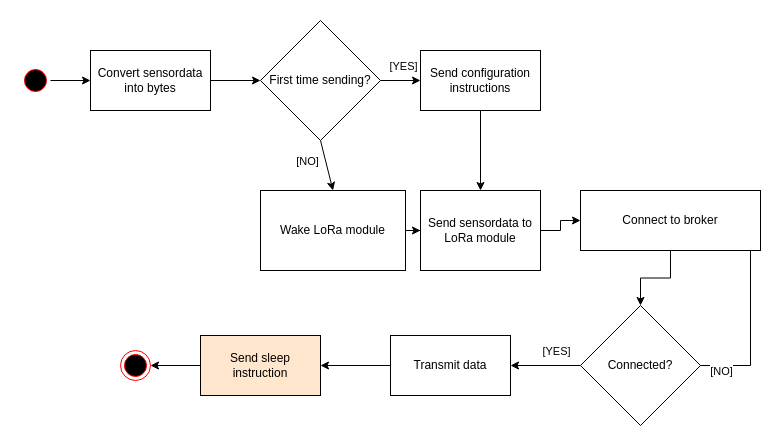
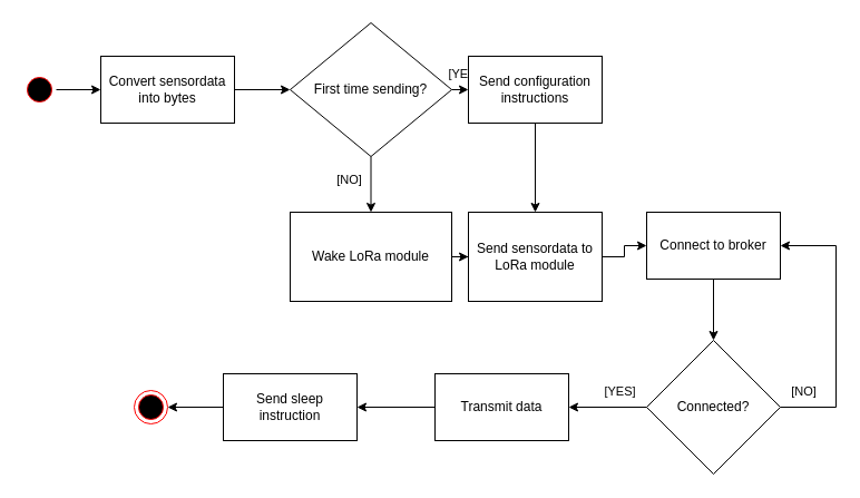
  <mxCell id="0" />
  <mxCell id="1" parent="0" />
  <mxCell id="2" value="" style="edgeStyle=orthogonalEdgeStyle;rounded=0;orthogonalLoop=1;jettySize=auto;html=1;" edge="1" parent="1" source="3" target="9"><mxGeometry relative="1" as="geometry" /></mxCell>
  <mxCell id="3" value="" style="ellipse;html=1;shape=startState;fillColor=#000000;strokeColor=#ff0000;" parent="1" vertex="1"><mxGeometry x="20" y="65" width="30" height="30" as="geometry" /></mxCell>
  <mxCell id="4" value="" style="ellipse;html=1;shape=endState;fillColor=#000000;strokeColor=#ff0000;" parent="1" vertex="1"><mxGeometry x="120" y="350" width="30" height="30" as="geometry" /></mxCell>
  <mxCell id="5" value="Connected?" style="rhombus;whiteSpace=wrap;html=1;" parent="1" vertex="1"><mxGeometry x="580" y="305" width="120" height="120" as="geometry" /></mxCell>
  <mxCell id="6" value="" style="endArrow=classic;html=1;rounded=0;exitX=0;exitY=0.5;exitDx=0;exitDy=0;entryX=1;entryY=0.5;entryDx=0;entryDy=0;" parent="1" source="5" edge="1" target="19"><mxGeometry relative="1" as="geometry"><mxPoint x="770" y="490" as="sourcePoint" /><mxPoint x="480" y="365" as="targetPoint" /></mxGeometry></mxCell>
  <mxCell id="7" value="[YES]" style="edgeLabel;resizable=0;html=1;align=center;verticalAlign=middle;" parent="6" connectable="0" vertex="1"><mxGeometry relative="1" as="geometry"><mxPoint x="10" y="-15" as="offset" /></mxGeometry></mxCell>
  <mxCell id="8" value="" style="edgeStyle=orthogonalEdgeStyle;rounded=0;orthogonalLoop=1;jettySize=auto;html=1;" edge="1" parent="1" source="9" target="20"><mxGeometry relative="1" as="geometry" /></mxCell>
  <mxCell id="9" value="&lt;span style=&quot;font-family: &amp;#34;helvetica&amp;#34;&quot;&gt;Convert sensordata into bytes&lt;/span&gt;" style="rounded=0;whiteSpace=wrap;html=1;" parent="1" vertex="1"><mxGeometry x="90" y="50" width="120" height="60" as="geometry" /></mxCell>
  <mxCell id="10" value="" style="endArrow=classic;html=1;rounded=0;exitX=1;exitY=0.5;exitDx=0;exitDy=0;entryX=1;entryY=0.5;entryDx=0;entryDy=0;" parent="1" source="5" edge="1" target="17"><mxGeometry relative="1" as="geometry"><mxPoint x="630" y="485" as="sourcePoint" /><mxPoint x="760" y="365" as="targetPoint" /><Array as="points"><mxPoint x="750" y="365" /><mxPoint x="750" y="220" /></Array></mxGeometry></mxCell>
  <mxCell id="11" value="[NO]" style="edgeLabel;resizable=0;html=1;align=center;verticalAlign=middle;" parent="10" connectable="0" vertex="1"><mxGeometry relative="1" as="geometry"><mxPoint x="-30" y="58" as="offset" /></mxGeometry></mxCell>
  <mxCell id="12" value="" style="edgeStyle=orthogonalEdgeStyle;rounded=0;orthogonalLoop=1;jettySize=auto;html=1;" edge="1" parent="1" source="13" target="15"><mxGeometry relative="1" as="geometry" /></mxCell>
  <mxCell id="13" value="Wake LoRa module" style="rounded=0;whiteSpace=wrap;html=1;" vertex="1" parent="1"><mxGeometry x="260" y="190" width="145" height="80" as="geometry" /></mxCell>
  <mxCell id="14" value="" style="edgeStyle=orthogonalEdgeStyle;rounded=0;orthogonalLoop=1;jettySize=auto;html=1;" edge="1" parent="1" source="15" target="17"><mxGeometry relative="1" as="geometry" /></mxCell>
  <mxCell id="15" value="Send sensordata to LoRa module" style="rounded=0;whiteSpace=wrap;html=1;" vertex="1" parent="1"><mxGeometry x="420" y="190" width="120" height="80" as="geometry" /></mxCell>
  <mxCell id="16" value="" style="edgeStyle=orthogonalEdgeStyle;rounded=0;orthogonalLoop=1;jettySize=auto;html=1;" edge="1" parent="1" source="17" target="5"><mxGeometry relative="1" as="geometry" /></mxCell>
- <mxCell id="17" value="Connect to broker" style="rounded=0;whiteSpace=wrap;html=1;" vertex="1" parent="1"><mxGeometry x="580" y="190" width="180" height="60" as="geometry" /></mxCell>
+ <mxCell id="17" value="Connect to broker" style="rounded=0;whiteSpace=wrap;html=1;" vertex="1" parent="1"><mxGeometry x="580" y="190" width="120" height="60" as="geometry" /></mxCell>
  <mxCell id="18" value="" style="edgeStyle=orthogonalEdgeStyle;rounded=0;orthogonalLoop=1;jettySize=auto;html=1;" edge="1" parent="1" source="19" target="28"><mxGeometry relative="1" as="geometry" /></mxCell>
  <mxCell id="19" value="Transmit data" style="rounded=0;whiteSpace=wrap;html=1;" vertex="1" parent="1"><mxGeometry x="390" y="335" width="120" height="60" as="geometry" /></mxCell>
- <mxCell id="20" value="First time sending?" style="rhombus;whiteSpace=wrap;html=1;" vertex="1" parent="1"><mxGeometry x="260" y="20" width="120" height="120" as="geometry" /></mxCell>
+ <mxCell id="20" value="First time sending?" style="rhombus;whiteSpace=wrap;html=1;" vertex="1" parent="1"><mxGeometry x="260" y="20" width="145" height="120" as="geometry" /></mxCell>
  <mxCell id="21" value="" style="endArrow=classic;html=1;rounded=0;exitX=1;exitY=0.5;exitDx=0;exitDy=0;entryX=0;entryY=0.5;entryDx=0;entryDy=0;" edge="1" parent="1" source="20" target="26"><mxGeometry relative="1" as="geometry"><mxPoint x="525" y="79.5" as="sourcePoint" /><mxPoint x="435" y="79.5" as="targetPoint" /></mxGeometry></mxCell>
  <mxCell id="22" value="[YES]" style="edgeLabel;resizable=0;html=1;align=center;verticalAlign=middle;" connectable="0" vertex="1" parent="21"><mxGeometry relative="1" as="geometry"><mxPoint x="2" y="-15" as="offset" /></mxGeometry></mxCell>
  <mxCell id="23" value="" style="endArrow=classic;html=1;rounded=0;exitX=0.5;exitY=1;exitDx=0;exitDy=0;entryX=0.5;entryY=0;entryDx=0;entryDy=0;" edge="1" parent="1" source="20" target="13"><mxGeometry relative="1" as="geometry"><mxPoint x="150" y="320" as="sourcePoint" /><mxPoint x="150" y="175" as="targetPoint" /><Array as="points" /></mxGeometry></mxCell>
  <mxCell id="24" value="[NO]" style="edgeLabel;resizable=0;html=1;align=center;verticalAlign=middle;" connectable="0" vertex="1" parent="23"><mxGeometry relative="1" as="geometry"><mxPoint x="-20" y="-5" as="offset" /></mxGeometry></mxCell>
  <mxCell id="25" value="" style="edgeStyle=orthogonalEdgeStyle;rounded=0;orthogonalLoop=1;jettySize=auto;html=1;" edge="1" parent="1" source="26" target="15"><mxGeometry relative="1" as="geometry" /></mxCell>
  <mxCell id="26" value="Send configuration instructions" style="rounded=0;whiteSpace=wrap;html=1;" vertex="1" parent="1"><mxGeometry x="420" y="50" width="120" height="60" as="geometry" /></mxCell>
  <mxCell id="27" value="" style="edgeStyle=orthogonalEdgeStyle;rounded=0;orthogonalLoop=1;jettySize=auto;html=1;" edge="1" parent="1" source="28" target="4"><mxGeometry relative="1" as="geometry" /></mxCell>
- <mxCell id="28" value="Send sleep instruction" style="rounded=0;whiteSpace=wrap;html=1;fillColor=#ffe6cc;" vertex="1" parent="1"><mxGeometry x="200" y="335" width="120" height="60" as="geometry" /></mxCell>
+ <mxCell id="28" value="Send sleep instruction" style="rounded=0;whiteSpace=wrap;html=1;" vertex="1" parent="1"><mxGeometry x="200" y="335" width="120" height="60" as="geometry" /></mxCell>
